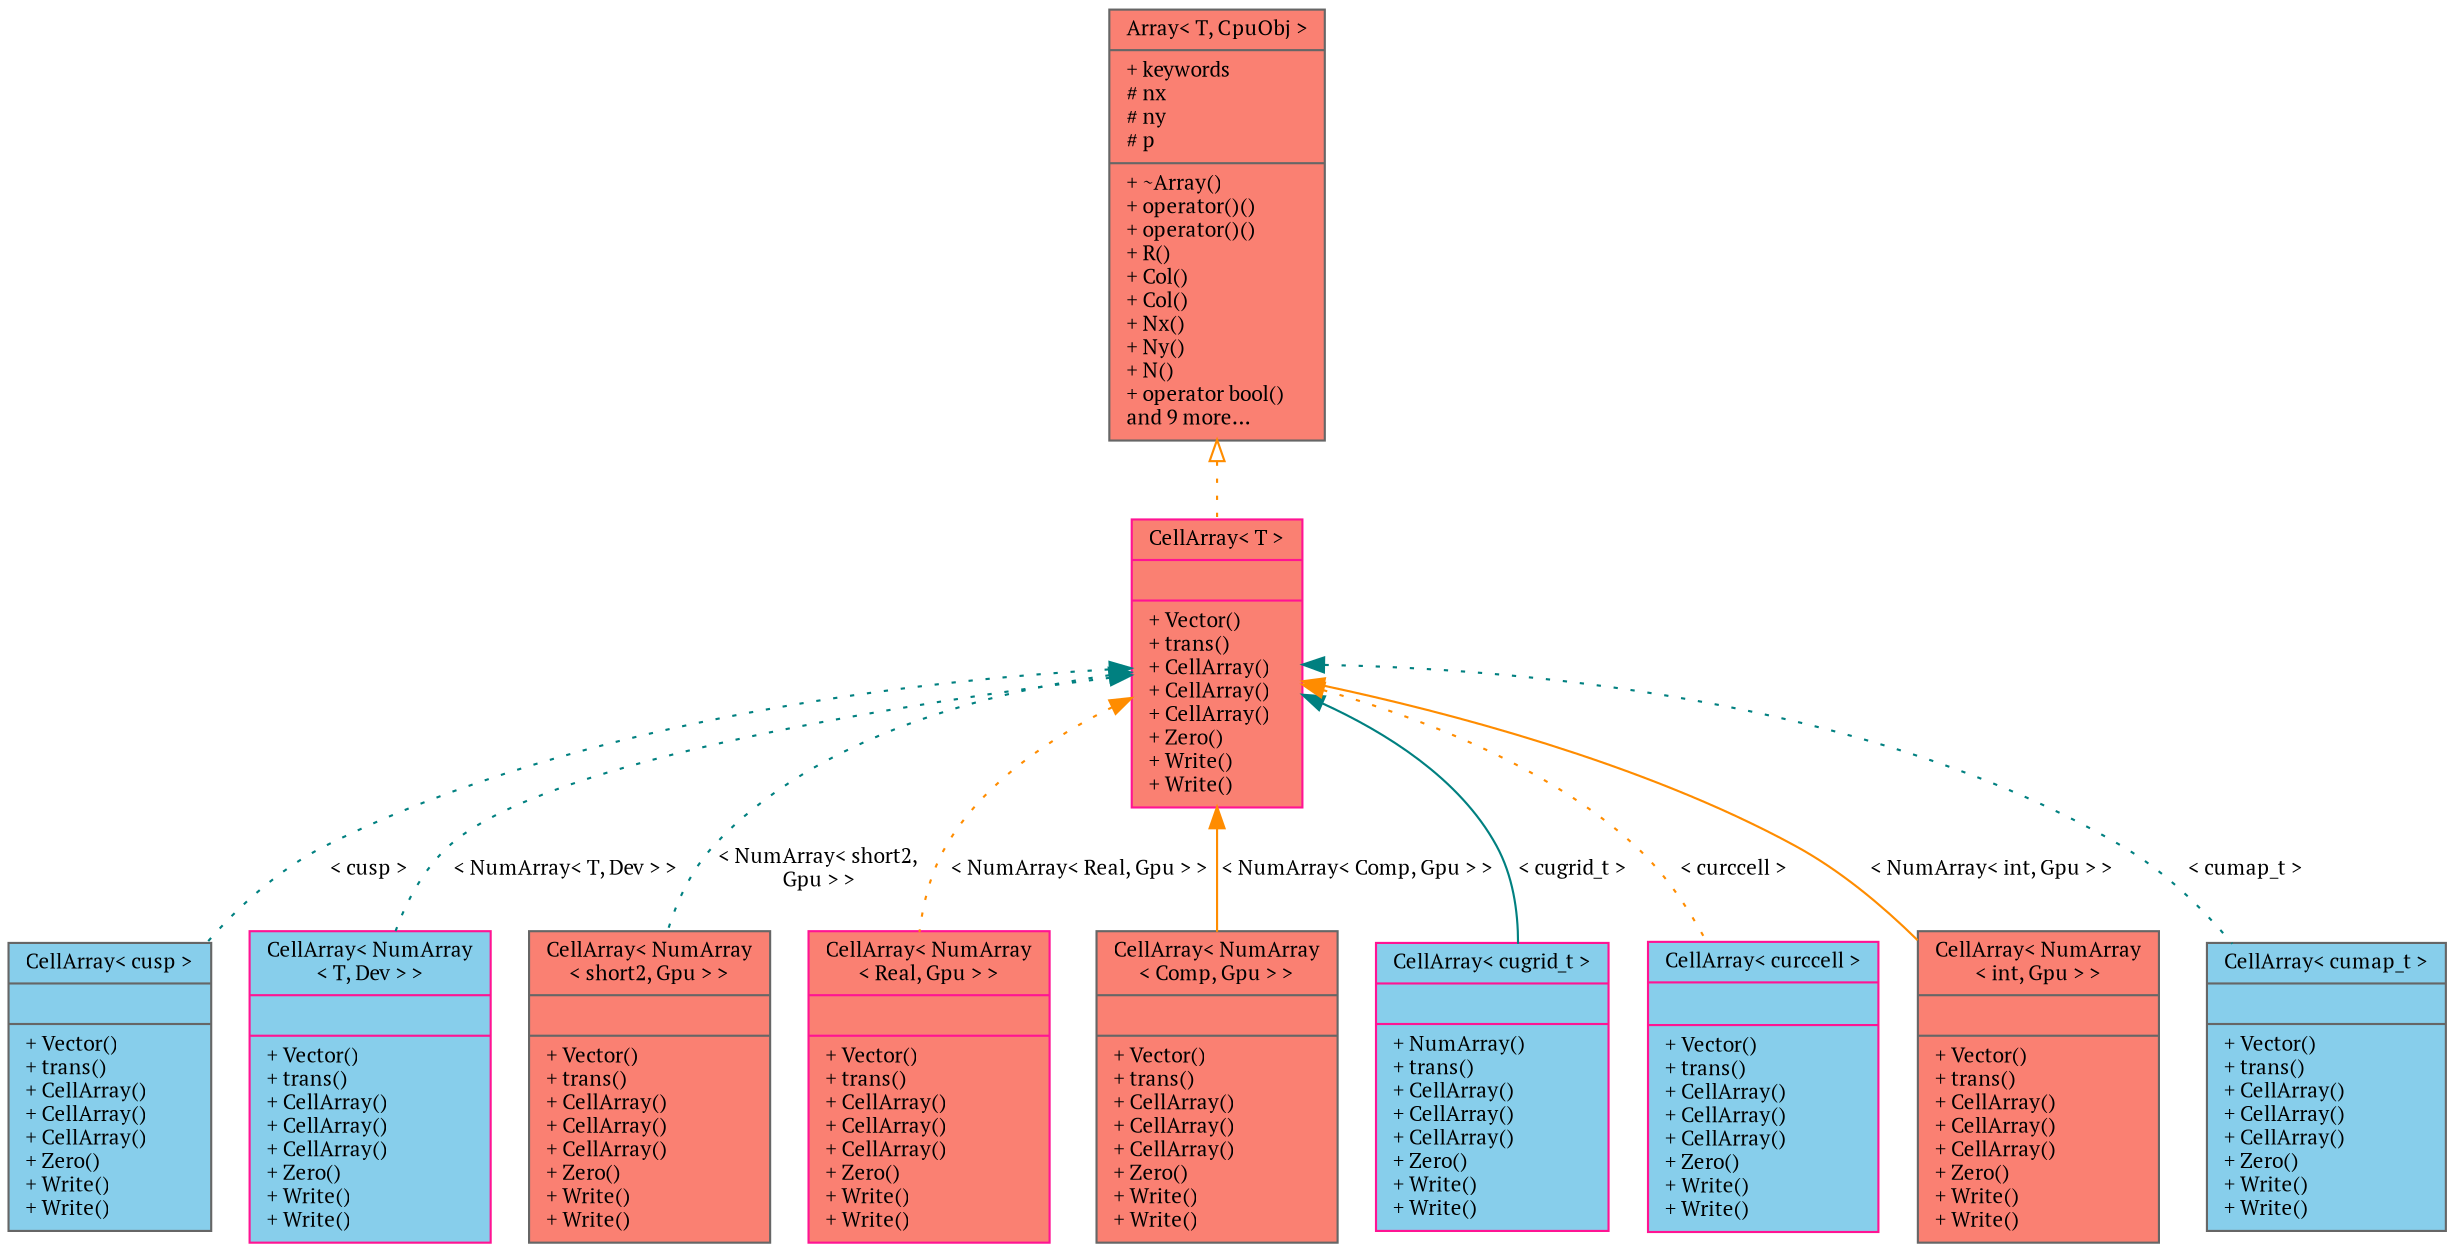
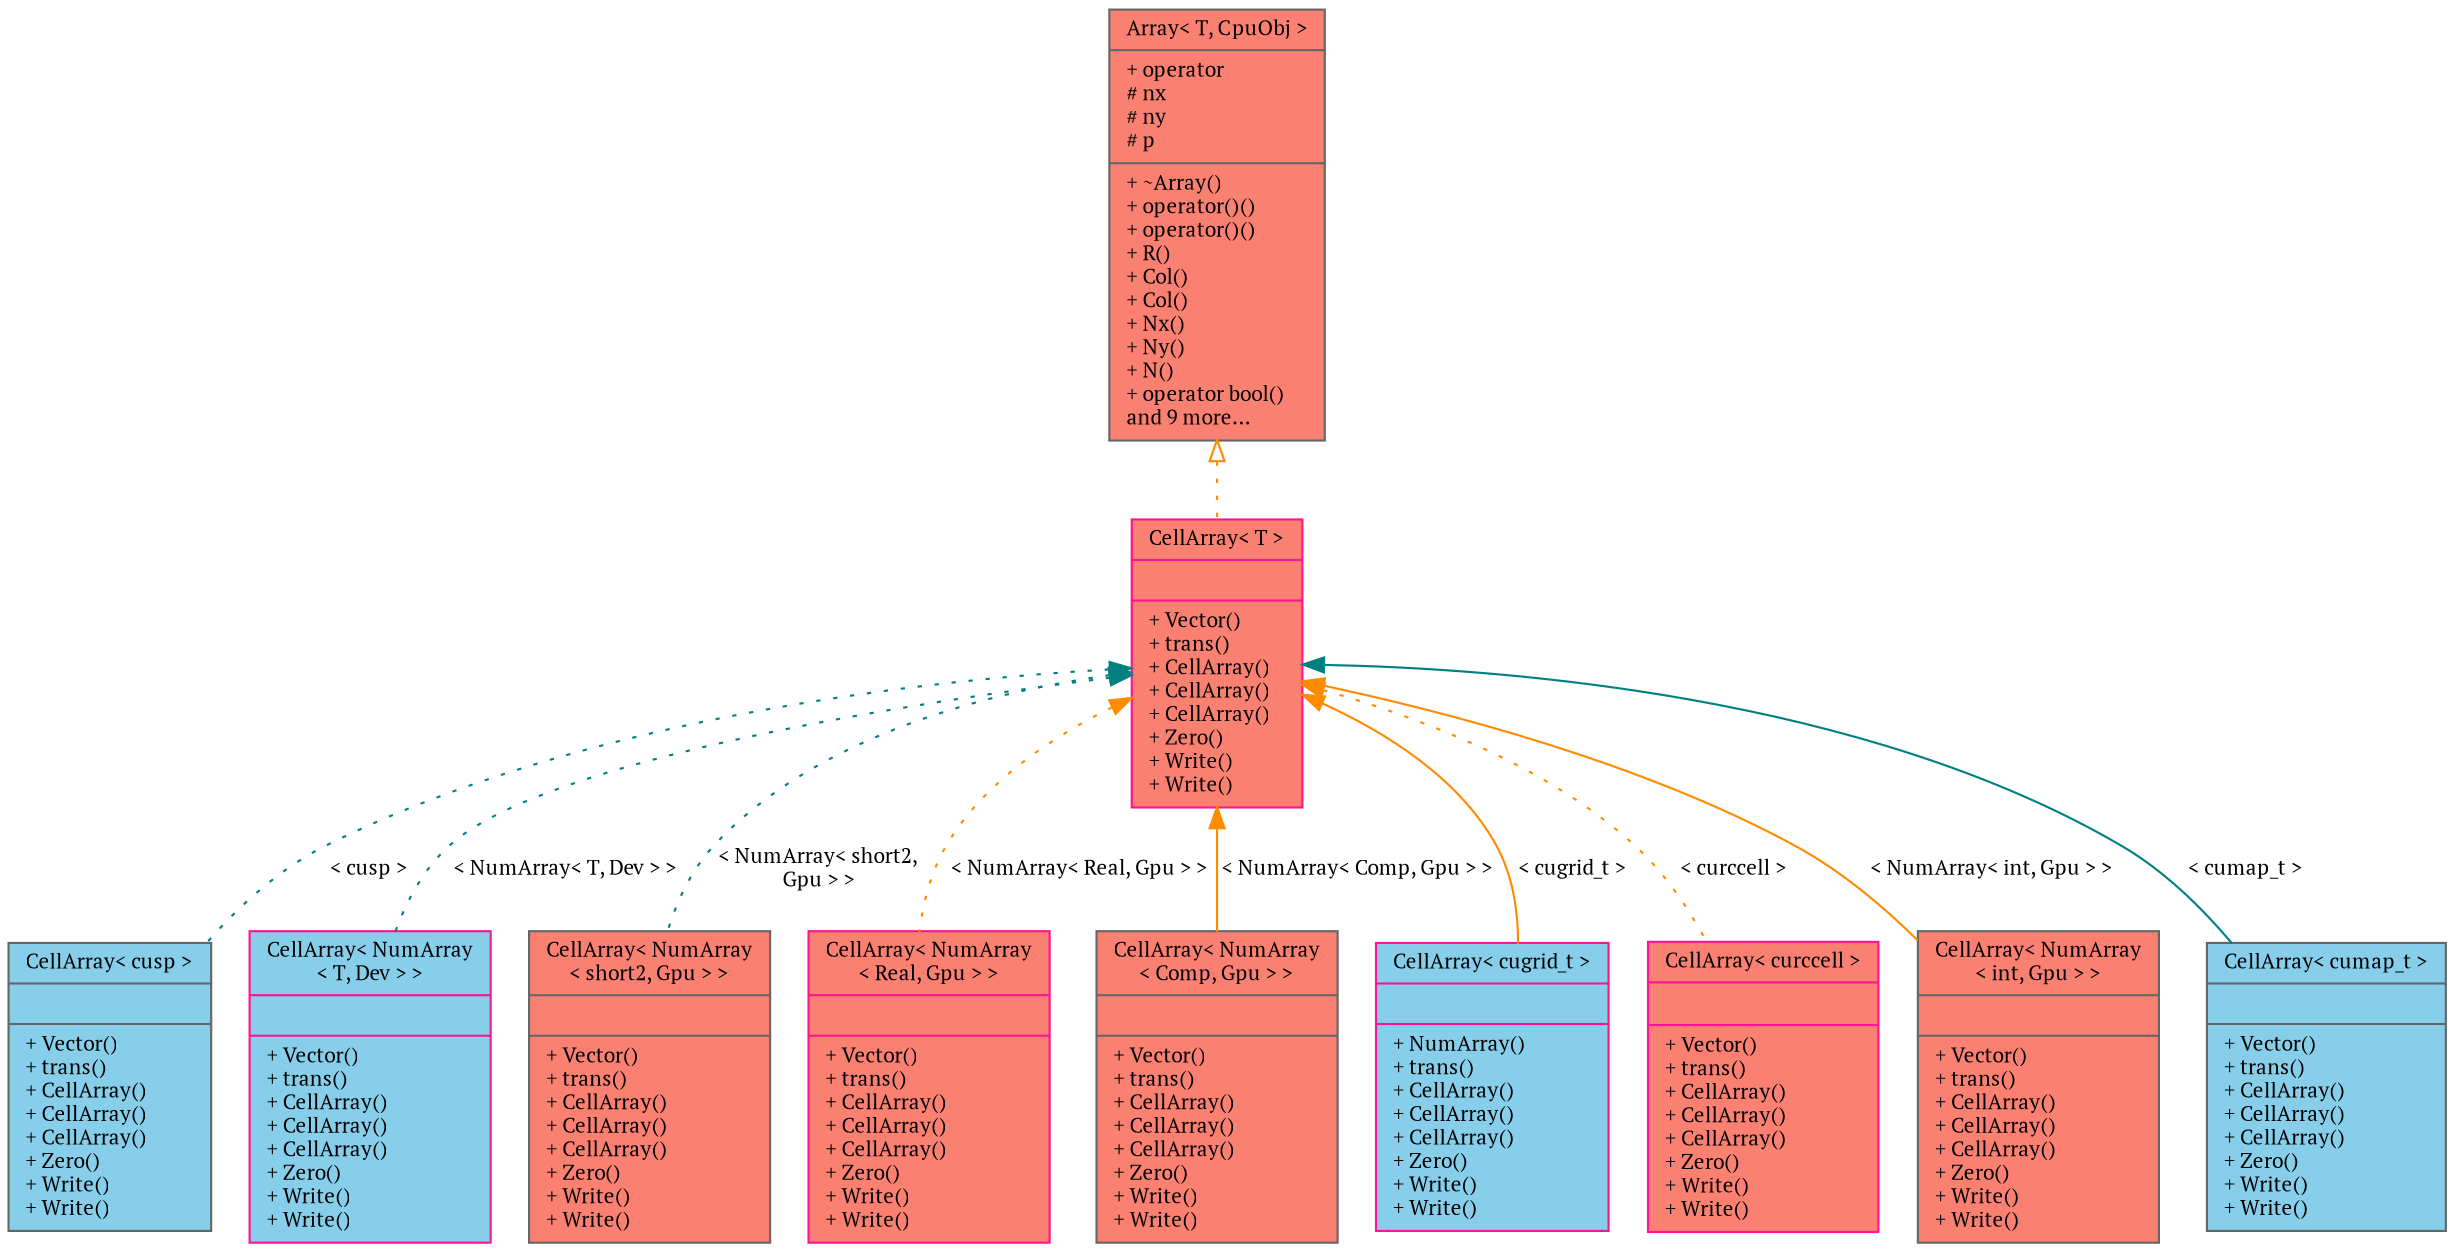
  digraph {
    fontname="PT Serif"
    node [color=gray40 fillcolor=salmon fontname="PT Serif" fontsize=10 shape=record style=filled]
    edge [color=darkorange dir=back fontname="PT Serif" fontsize=10 labelfontname=Helvetica labelfontsize=10 style=dotted]
    n1 [color=deeppink fontcolor=black height=0.2 label="{CellArray\< T \>\n||+ Vector()\l+ trans()\l+ CellArray()\l+ CellArray()\l+ CellArray()\l+ Zero()\l+ Write()\l+ Write()\l}" width=0.4]
    n2 [fillcolor=skyblue height=0.2 label="{CellArray\< cusp \>\n||+ Vector()\l+ trans()\l+ CellArray()\l+ CellArray()\l+ CellArray()\l+ Zero()\l+ Write()\l+ Write()\l}" width=0.4]
    n3 [color=deeppink fillcolor=skyblue height=0.2 label="{CellArray\< NumArray\l\< T, Dev \> \>\n||+ Vector()\l+ trans()\l+ CellArray()\l+ CellArray()\l+ CellArray()\l+ Zero()\l+ Write()\l+ Write()\l}" width=0.4]
    n4 [height=0.2 label="{CellArray\< NumArray\l\< short2, Gpu \> \>\n||+ Vector()\l+ trans()\l+ CellArray()\l+ CellArray()\l+ CellArray()\l+ Zero()\l+ Write()\l+ Write()\l}" width=0.4]
    n5 [color=deeppink height=0.2 label="{CellArray\< NumArray\l\< Real, Gpu \> \>\n||+ Vector()\l+ trans()\l+ CellArray()\l+ CellArray()\l+ CellArray()\l+ Zero()\l+ Write()\l+ Write()\l}" width=0.4]
    n6 [height=0.2 label="{CellArray\< NumArray\l\< Comp, Gpu \> \>\n||+ Vector()\l+ trans()\l+ CellArray()\l+ CellArray()\l+ CellArray()\l+ Zero()\l+ Write()\l+ Write()\l}" width=0.4]
    n7 [color=deeppink fillcolor=skyblue height=0.2 label="{CellArray\< cugrid_t \>\n||+ NumArray()\l+ trans()\l+ CellArray()\l+ CellArray()\l+ CellArray()\l+ Zero()\l+ Write()\l+ Write()\l}" width=0.4]
-   n8 [color=deeppink fillcolor=skyblue height=0.2 label="{CellArray\< curccell \>\n||+ Vector()\l+ trans()\l+ CellArray()\l+ CellArray()\l+ CellArray()\l+ Zero()\l+ Write()\l+ Write()\l}" width=0.4]
+   n8 [color=deeppink height=0.2 label="{CellArray\< curccell \>\n||+ Vector()\l+ trans()\l+ CellArray()\l+ CellArray()\l+ CellArray()\l+ Zero()\l+ Write()\l+ Write()\l}" width=0.4]
    n9 [height=0.2 label="{CellArray\< NumArray\l\< int, Gpu \> \>\n||+ Vector()\l+ trans()\l+ CellArray()\l+ CellArray()\l+ CellArray()\l+ Zero()\l+ Write()\l+ Write()\l}" width=0.4]
    n10 [fillcolor=skyblue height=0.2 label="{CellArray\< cumap_t \>\n||+ Vector()\l+ trans()\l+ CellArray()\l+ CellArray()\l+ CellArray()\l+ Zero()\l+ Write()\l+ Write()\l}" width=0.4]
-   n11 [height=0.2 label="{Array\< T, CpuObj \>\n|+ keywords\l# nx\l# ny\l# p\l|+ ~Array()\l+ operator()()\l+ operator()()\l+ R()\l+ Col()\l+ Col()\l+ Nx()\l+ Ny()\l+ N()\l+ operator bool()\land 9 more...\l}" width=0.4]
+   n11 [height=0.2 label="{Array\< T, CpuObj \>\n|+ operator\l# nx\l# ny\l# p\l|+ ~Array()\l+ operator()()\l+ operator()()\l+ R()\l+ Col()\l+ Col()\l+ Nx()\l+ Ny()\l+ N()\l+ operator bool()\land 9 more...\l}" width=0.4]
    n1 -> n2 [color=teal label=" \< cusp \>"]
    n1 -> n3 [color=teal label=" \< NumArray\< T, Dev \> \>"]
    n1 -> n4 [color=teal label=" \< NumArray\< short2,\l Gpu \> \>"]
    n1 -> n5 [label=" \< NumArray\< Real, Gpu \> \>"]
    n1 -> n6 [label=" \< NumArray\< Comp, Gpu \> \>" style=solid]
-   n1 -> n7 [color=teal label=" \< cugrid_t \>" style=solid]
+   n1 -> n7 [label=" \< cugrid_t \>" style=solid]
    n1 -> n8 [label=" \< curccell \>"]
    n1 -> n9 [label=" \< NumArray\< int, Gpu \> \>" style=solid]
-   n1 -> n10 [color=teal label=" \< cumap_t \>"]
+   n1 -> n10 [color=teal label=" \< cumap_t \>" style=solid]
    n11 -> n1 [arrowtail=onormal]
  }
